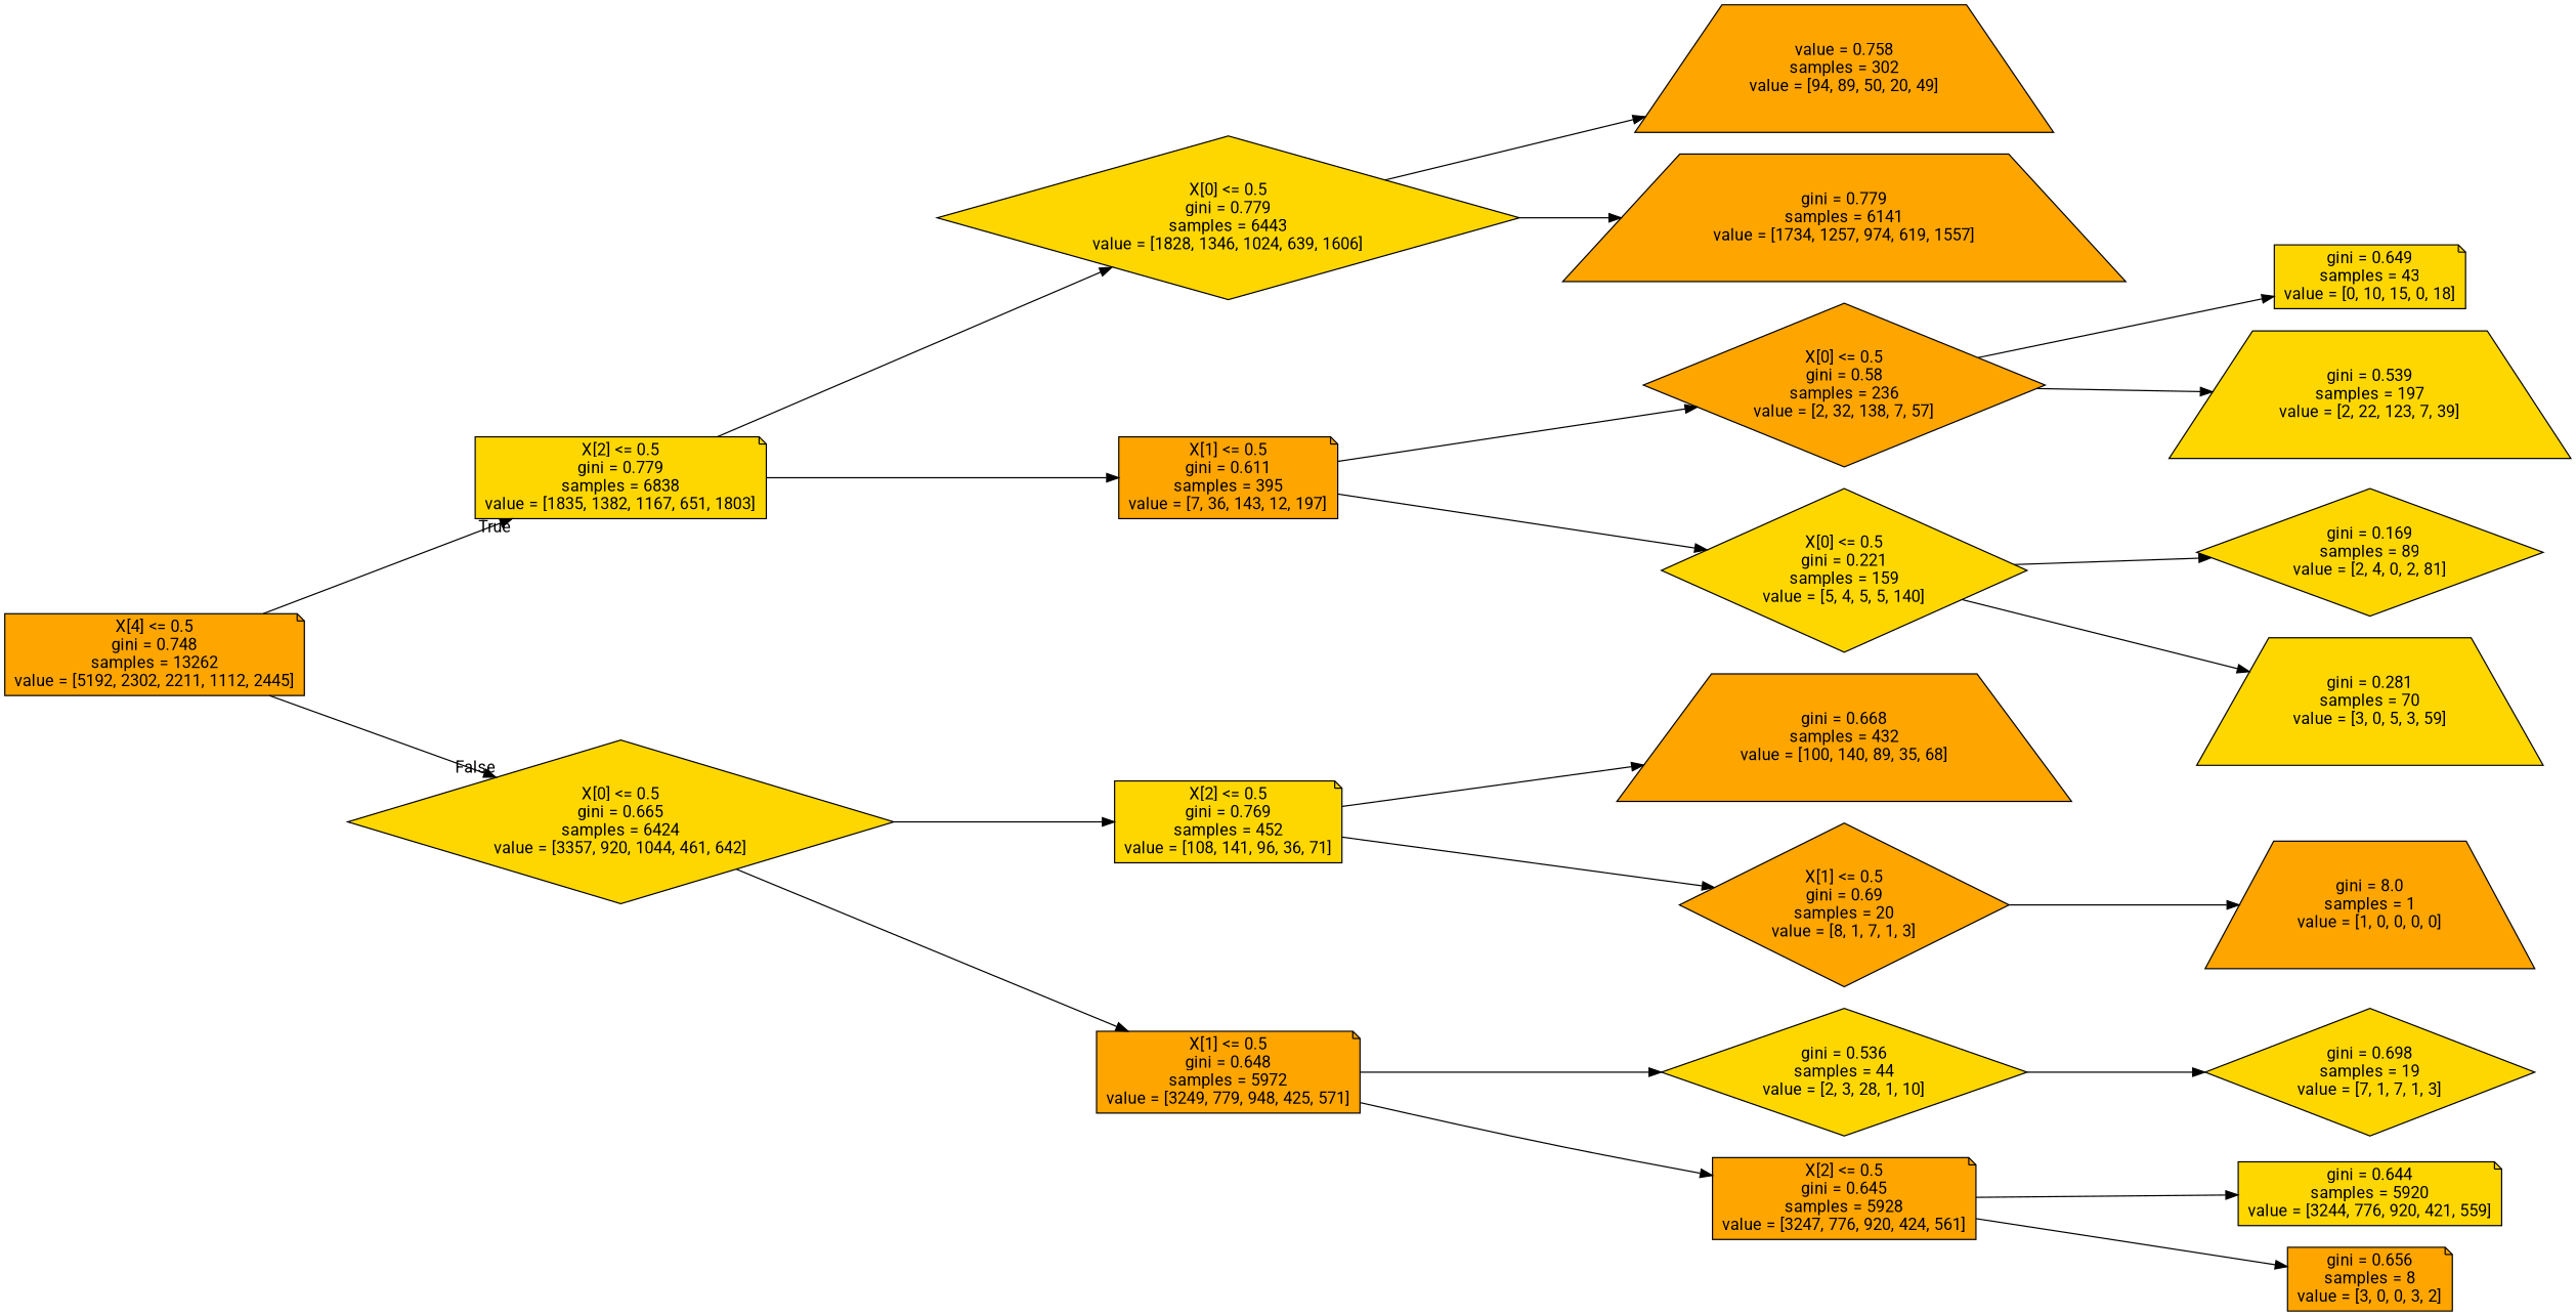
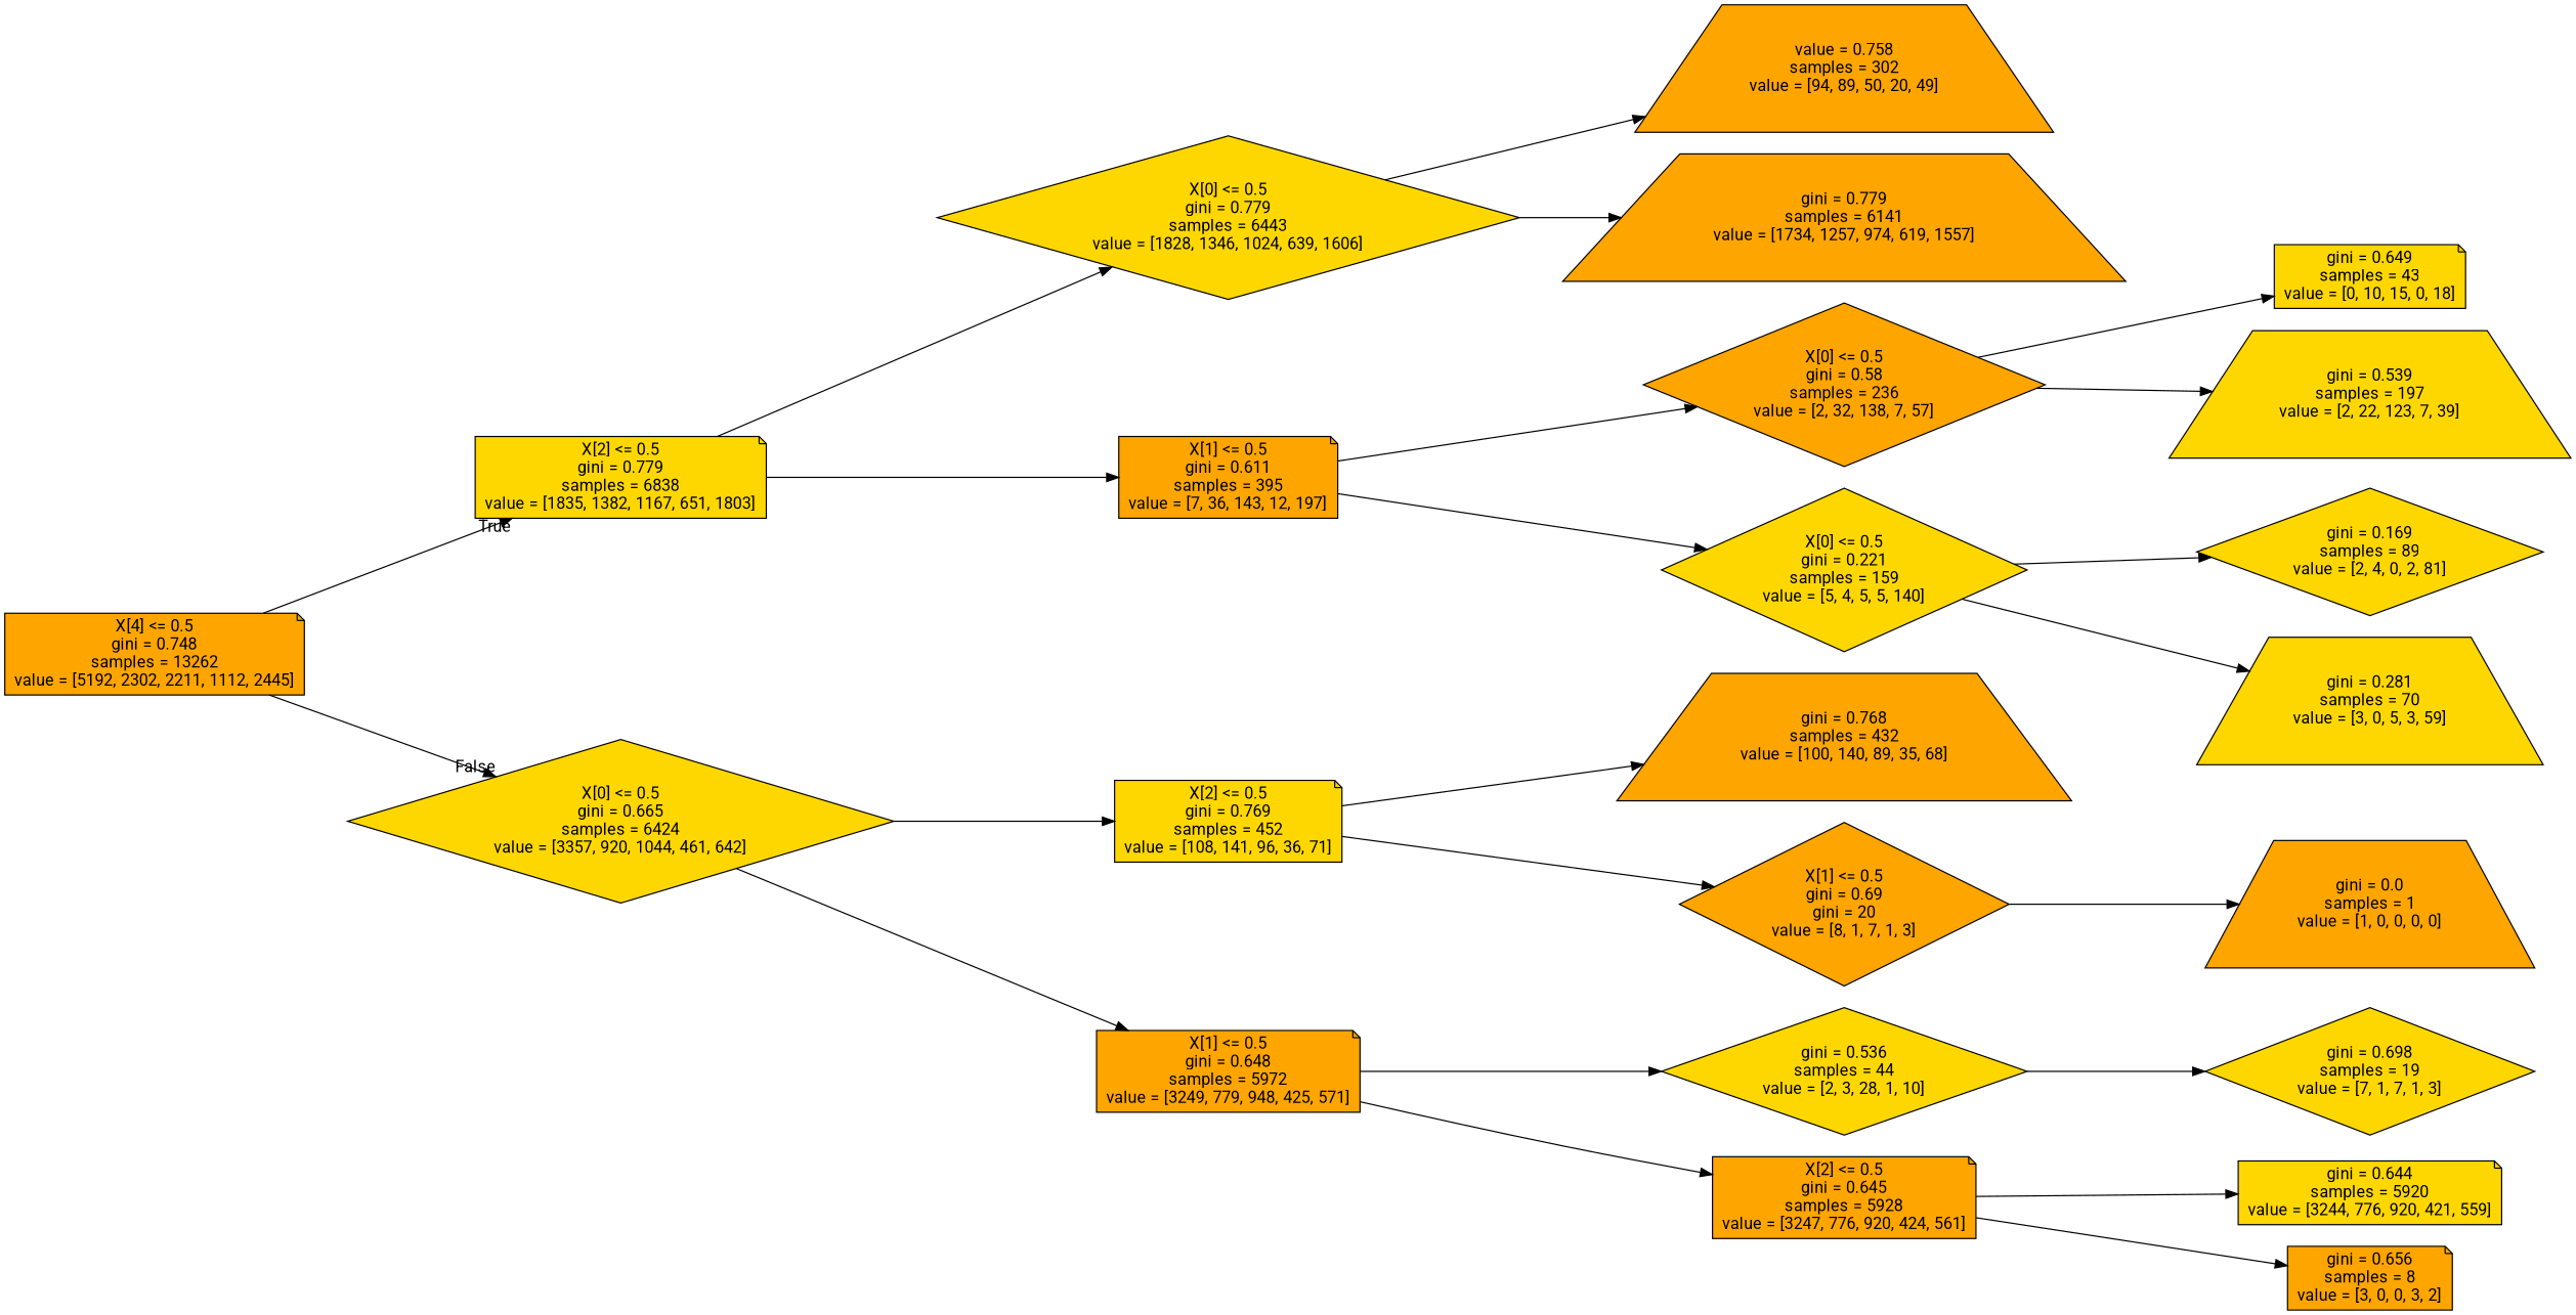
  digraph {
    fontname=Roboto
    rankdir=LR
    node [fillcolor=gold fontname=Roboto shape=note style=filled]
    edge [fontname=Roboto]
    n1 [fillcolor=orange label="X[4] <= 0.5\ngini = 0.748\nsamples = 13262\nvalue = [5192, 2302, 2211, 1112, 2445]"]
    n2 [label="X[2] <= 0.5\ngini = 0.779\nsamples = 6838\nvalue = [1835, 1382, 1167, 651, 1803]"]
    n3 [label="X[0] <= 0.5\ngini = 0.665\nsamples = 6424\nvalue = [3357, 920, 1044, 461, 642]" shape=diamond]
    n4 [label="X[0] <= 0.5\ngini = 0.779\nsamples = 6443\nvalue = [1828, 1346, 1024, 639, 1606]" shape=diamond]
    n5 [fillcolor=orange label="X[1] <= 0.5\ngini = 0.611\nsamples = 395\nvalue = [7, 36, 143, 12, 197]"]
    n6 [label="X[2] <= 0.5\ngini = 0.769\nsamples = 452\nvalue = [108, 141, 96, 36, 71]"]
    n7 [fillcolor=orange label="X[1] <= 0.5\ngini = 0.648\nsamples = 5972\nvalue = [3249, 779, 948, 425, 571]"]
    n8 [fillcolor=orange label="value = 0.758\nsamples = 302\nvalue = [94, 89, 50, 20, 49]" shape=trapezium]
    n9 [fillcolor=orange label="gini = 0.779\nsamples = 6141\nvalue = [1734, 1257, 974, 619, 1557]" shape=trapezium]
    n10 [fillcolor=orange label="X[0] <= 0.5\ngini = 0.58\nsamples = 236\nvalue = [2, 32, 138, 7, 57]" shape=diamond]
    n11 [label="X[0] <= 0.5\ngini = 0.221\nsamples = 159\nvalue = [5, 4, 5, 5, 140]" shape=diamond]
    n12 [label="gini = 0.649\nsamples = 43\nvalue = [0, 10, 15, 0, 18]"]
    n13 [label="gini = 0.539\nsamples = 197\nvalue = [2, 22, 123, 7, 39]" shape=trapezium]
    n14 [label="gini = 0.169\nsamples = 89\nvalue = [2, 4, 0, 2, 81]" shape=diamond]
    n15 [label="gini = 0.281\nsamples = 70\nvalue = [3, 0, 5, 3, 59]" shape=trapezium]
-   n16 [fillcolor=orange label="gini = 0.668\nsamples = 432\nvalue = [100, 140, 89, 35, 68]" shape=trapezium]
-   n17 [fillcolor=orange label="X[1] <= 0.5\ngini = 0.69\nsamples = 20\nvalue = [8, 1, 7, 1, 3]" shape=diamond]
+   n16 [fillcolor=orange label="gini = 0.768\nsamples = 432\nvalue = [100, 140, 89, 35, 68]" shape=trapezium]
+   n17 [fillcolor=orange label="X[1] <= 0.5\ngini = 0.69\ngini = 20\nvalue = [8, 1, 7, 1, 3]" shape=diamond]
    n18 [label="gini = 0.536\nsamples = 44\nvalue = [2, 3, 28, 1, 10]" shape=diamond]
    n19 [fillcolor=orange label="X[2] <= 0.5\ngini = 0.645\nsamples = 5928\nvalue = [3247, 776, 920, 424, 561]"]
-   n20 [fillcolor=orange label="gini = 8.0\nsamples = 1\nvalue = [1, 0, 0, 0, 0]" shape=trapezium]
+   n20 [fillcolor=orange label="gini = 0.0\nsamples = 1\nvalue = [1, 0, 0, 0, 0]" shape=trapezium]
    n21 [label="gini = 0.698\nsamples = 19\nvalue = [7, 1, 7, 1, 3]" shape=diamond]
    n22 [label="gini = 0.644\nsamples = 5920\nvalue = [3244, 776, 920, 421, 559]"]
    n23 [fillcolor=orange label="gini = 0.656\nsamples = 8\nvalue = [3, 0, 0, 3, 2]"]
    n1 -> n2 [headlabel=True labelangle=45 labeldistance=2.5]
    n1 -> n3 [headlabel=False labelangle=-45 labeldistance=2.5]
    n2 -> n4
    n2 -> n5
    n3 -> n6
    n3 -> n7
    n4 -> n8
    n4 -> n9
    n5 -> n10
    n5 -> n11
    n6 -> n16
    n6 -> n17
    n7 -> n18
    n7 -> n19
    n10 -> n12
    n10 -> n13
    n11 -> n14
    n11 -> n15
    n17 -> n20
    n18 -> n21
    n19 -> n22
    n19 -> n23
  }
